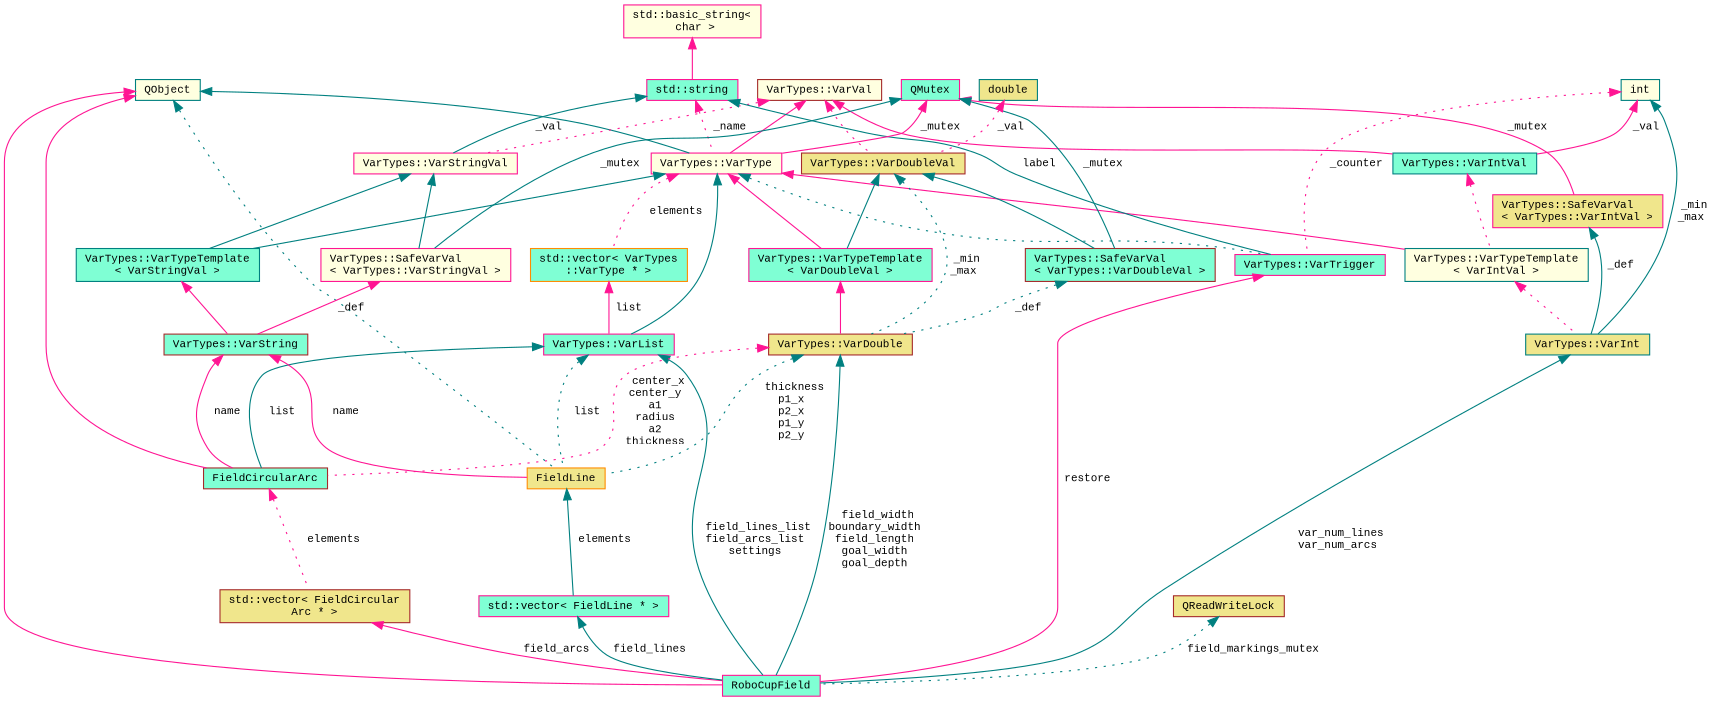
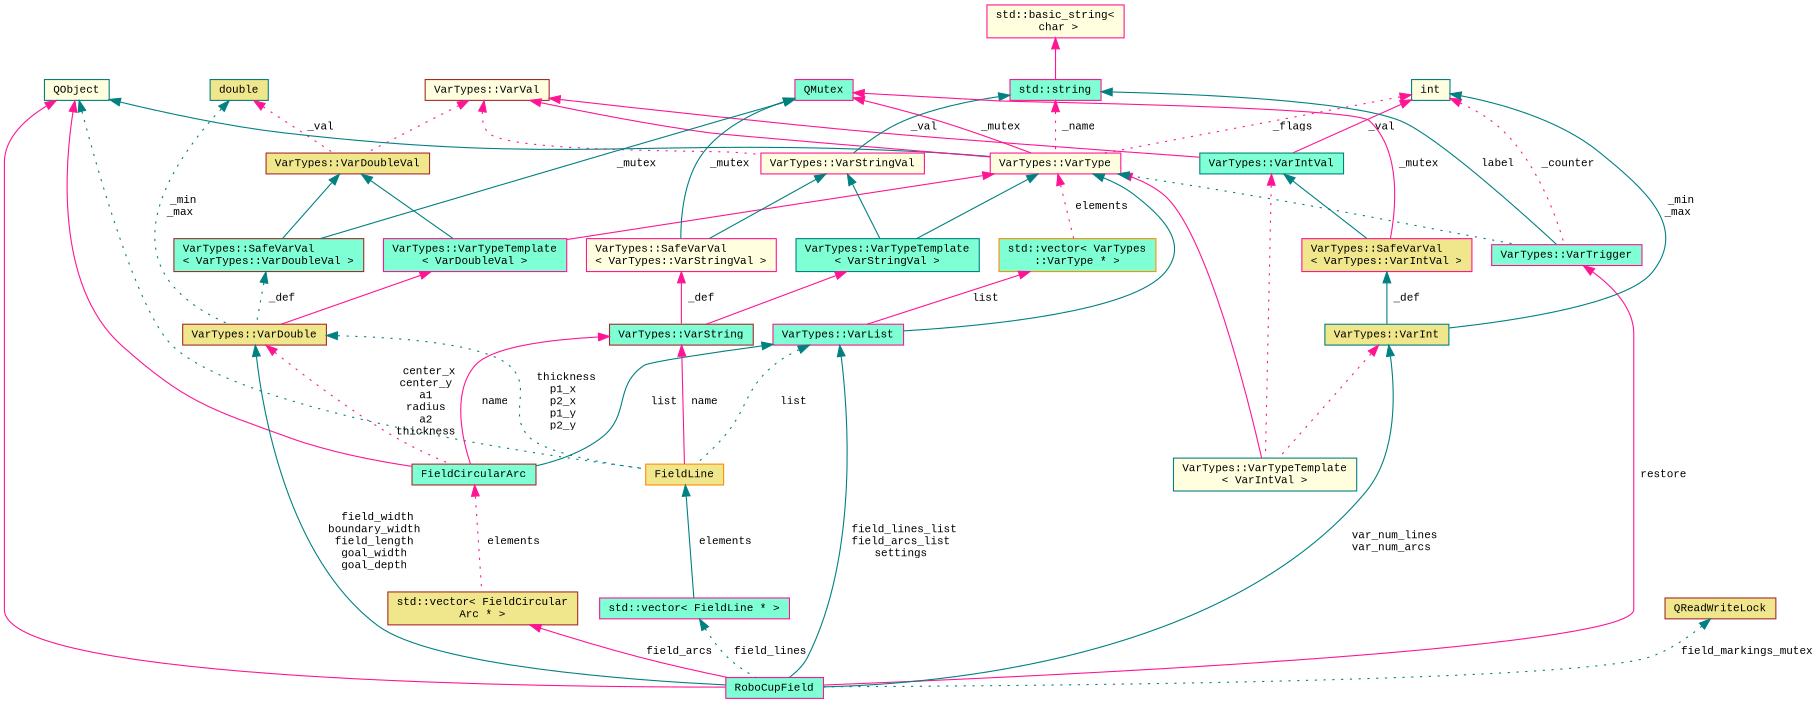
  digraph {
    fontname="Liberation Mono"
    rankdir=TB
    node [color=deeppink fillcolor=aquamarine fontname="Liberation Mono" fontsize=10 shape=record style=filled]
    edge [color=deeppink dir=back fontname="Liberation Mono" fontsize=10 labelfontname=Helvetica labelfontsize=10 style=solid]
    n1 [fontcolor=black height=0.2 label=RoboCupField width=0.4]
    n2 [color=teal fillcolor=lightyellow height=0.2 label=QObject width=0.4]
    n3 [fillcolor=lightyellow height=0.2 label="VarTypes::VarType" width=0.4]
    n4 [color=brown height=0.2 label=FieldCircularArc width=0.4]
    n5 [color=darkorange fillcolor=khaki height=0.2 label=FieldLine width=0.4]
    n6 [height=0.2 label="VarTypes::VarList" width=0.4]
    n7 [color=darkorange height=0.2 label="std::vector\< VarTypes\l::VarType * \>" width=0.4]
    n8 [color=teal fillcolor=lightyellow height=0.2 label="VarTypes::VarTypeTemplate\l\< VarIntVal \>" width=0.4]
    n9 [height=0.2 label="VarTypes::VarTypeTemplate\l\< VarDoubleVal \>" width=0.4]
    n10 [color=teal height=0.2 label="VarTypes::VarTypeTemplate\l\< VarStringVal \>" width=0.4]
    n11 [height=0.2 label="VarTypes::VarTrigger" width=0.4]
    n12 [color=brown fillcolor=khaki height=0.2 label="std::vector\< FieldCircular\lArc * \>" width=0.4]
    n13 [height=0.2 label="std::vector\< FieldLine * \>" width=0.4]
    n14 [color=teal fillcolor=khaki height=0.2 label="VarTypes::VarInt" width=0.4]
    n15 [color=brown fillcolor=khaki height=0.2 label="VarTypes::VarDouble" width=0.4]
    n16 [color=brown height=0.2 label="VarTypes::VarString" width=0.4]
    n17 [color=brown fillcolor=lightyellow height=0.2 label="VarTypes::VarVal" width=0.4]
    n18 [color=teal height=0.2 label="VarTypes::VarIntVal" width=0.4]
    n19 [color=brown fillcolor=khaki height=0.2 label="VarTypes::VarDoubleVal" width=0.4]
    n20 [fillcolor=lightyellow height=0.2 label="VarTypes::VarStringVal" width=0.4]
    n21 [fillcolor=khaki height=0.2 label="VarTypes::SafeVarVal\l\< VarTypes::VarIntVal \>" width=0.4]
    n22 [color=brown height=0.2 label="VarTypes::SafeVarVal\l\< VarTypes::VarDoubleVal \>" width=0.4]
    n23 [fillcolor=lightyellow height=0.2 label="VarTypes::SafeVarVal\l\< VarTypes::VarStringVal \>" width=0.4]
    n24 [color=teal fillcolor=lightyellow height=0.2 label=int width=0.4]
    n25 [height=0.2 label="std::string" width=0.4]
    n26 [fillcolor=lightyellow height=0.2 label="std::basic_string\<\l char \>" width=0.4]
    n27 [height=0.2 label=QMutex width=0.4]
    n28 [color=teal fillcolor=khaki height=0.2 label=double width=0.4]
    n29 [color=brown fillcolor=khaki height=0.2 label=QReadWriteLock width=0.4]
    n2 -> n1
    n2 -> n3 [color=teal]
    n2 -> n4
    n2 -> n5 [color=teal style=dotted]
    n3 -> n6 [color=teal]
    n3 -> n7 [label=" elements" style=dotted]
    n3 -> n8
    n3 -> n9
    n3 -> n10 [color=teal]
    n3 -> n11 [color=teal style=dotted]
    n4 -> n12 [label=" elements" style=dotted]
    n5 -> n13 [color=teal label=" elements"]
    n6 -> n1 [color=teal label=" field_lines_list\nfield_arcs_list\nsettings"]
    n6 -> n4 [color=teal label=" list"]
    n6 -> n5 [color=teal label=" list" style=dotted]
    n7 -> n6 [label=" list"]
-   n8 -> n14 [style=dotted]
+   n14 -> n8 [style=dotted]
    n9 -> n15
    n10 -> n16
    n11 -> n1 [label=" restore"]
    n12 -> n1 [label=" field_arcs"]
-   n13 -> n1 [color=teal label=" field_lines"]
+   n13 -> n1 [color=teal label=" field_lines" style=dotted]
    n14 -> n1 [color=teal label=" var_num_lines\nvar_num_arcs"]
    n15 -> n1 [color=teal label=" field_width\nboundary_width\nfield_length\ngoal_width\ngoal_depth"]
    n15 -> n4 [label=" center_x\ncenter_y\na1\nradius\na2\nthickness" style=dotted]
    n15 -> n5 [color=teal label=" thickness\np1_x\np2_x\np1_y\np2_y" style=dotted]
    n16 -> n4 [label=" name"]
    n16 -> n5 [label=" name"]
    n17 -> n3
    n17 -> n18
    n17 -> n19 [style=dotted]
    n17 -> n20 [style=dotted]
    n18 -> n8 [style=dotted]
+   n18 -> n21 [color=teal]
    n19 -> n9 [color=teal]
    n19 -> n22 [color=teal]
    n20 -> n10 [color=teal]
    n20 -> n23 [color=teal]
    n21 -> n14 [color=teal label=" _def"]
    n22 -> n15 [color=teal label=" _def" style=dotted]
    n23 -> n16 [label=" _def"]
+   n24 -> n3 [label=" _flags" style=dotted]
    n24 -> n11 [label=" _counter" style=dotted]
    n24 -> n14 [color=teal label=" _min\n_max"]
    n24 -> n18 [label=" _val"]
    n25 -> n3 [label=" _name" style=dotted]
    n25 -> n11 [color=teal label=" label"]
    n25 -> n20 [color=teal label=" _val"]
    n26 -> n25
    n27 -> n3 [label=" _mutex"]
    n27 -> n21 [label=" _mutex"]
    n27 -> n22 [color=teal label=" _mutex"]
    n27 -> n23 [color=teal label=" _mutex"]
-   n19 -> n15 [color=teal label=" _min\n_max" style=dotted]
+   n28 -> n15 [color=teal label=" _min\n_max" style=dotted]
    n28 -> n19 [label=" _val" style=dotted]
    n29 -> n1 [color=teal label=" field_markings_mutex" style=dotted]
  }
